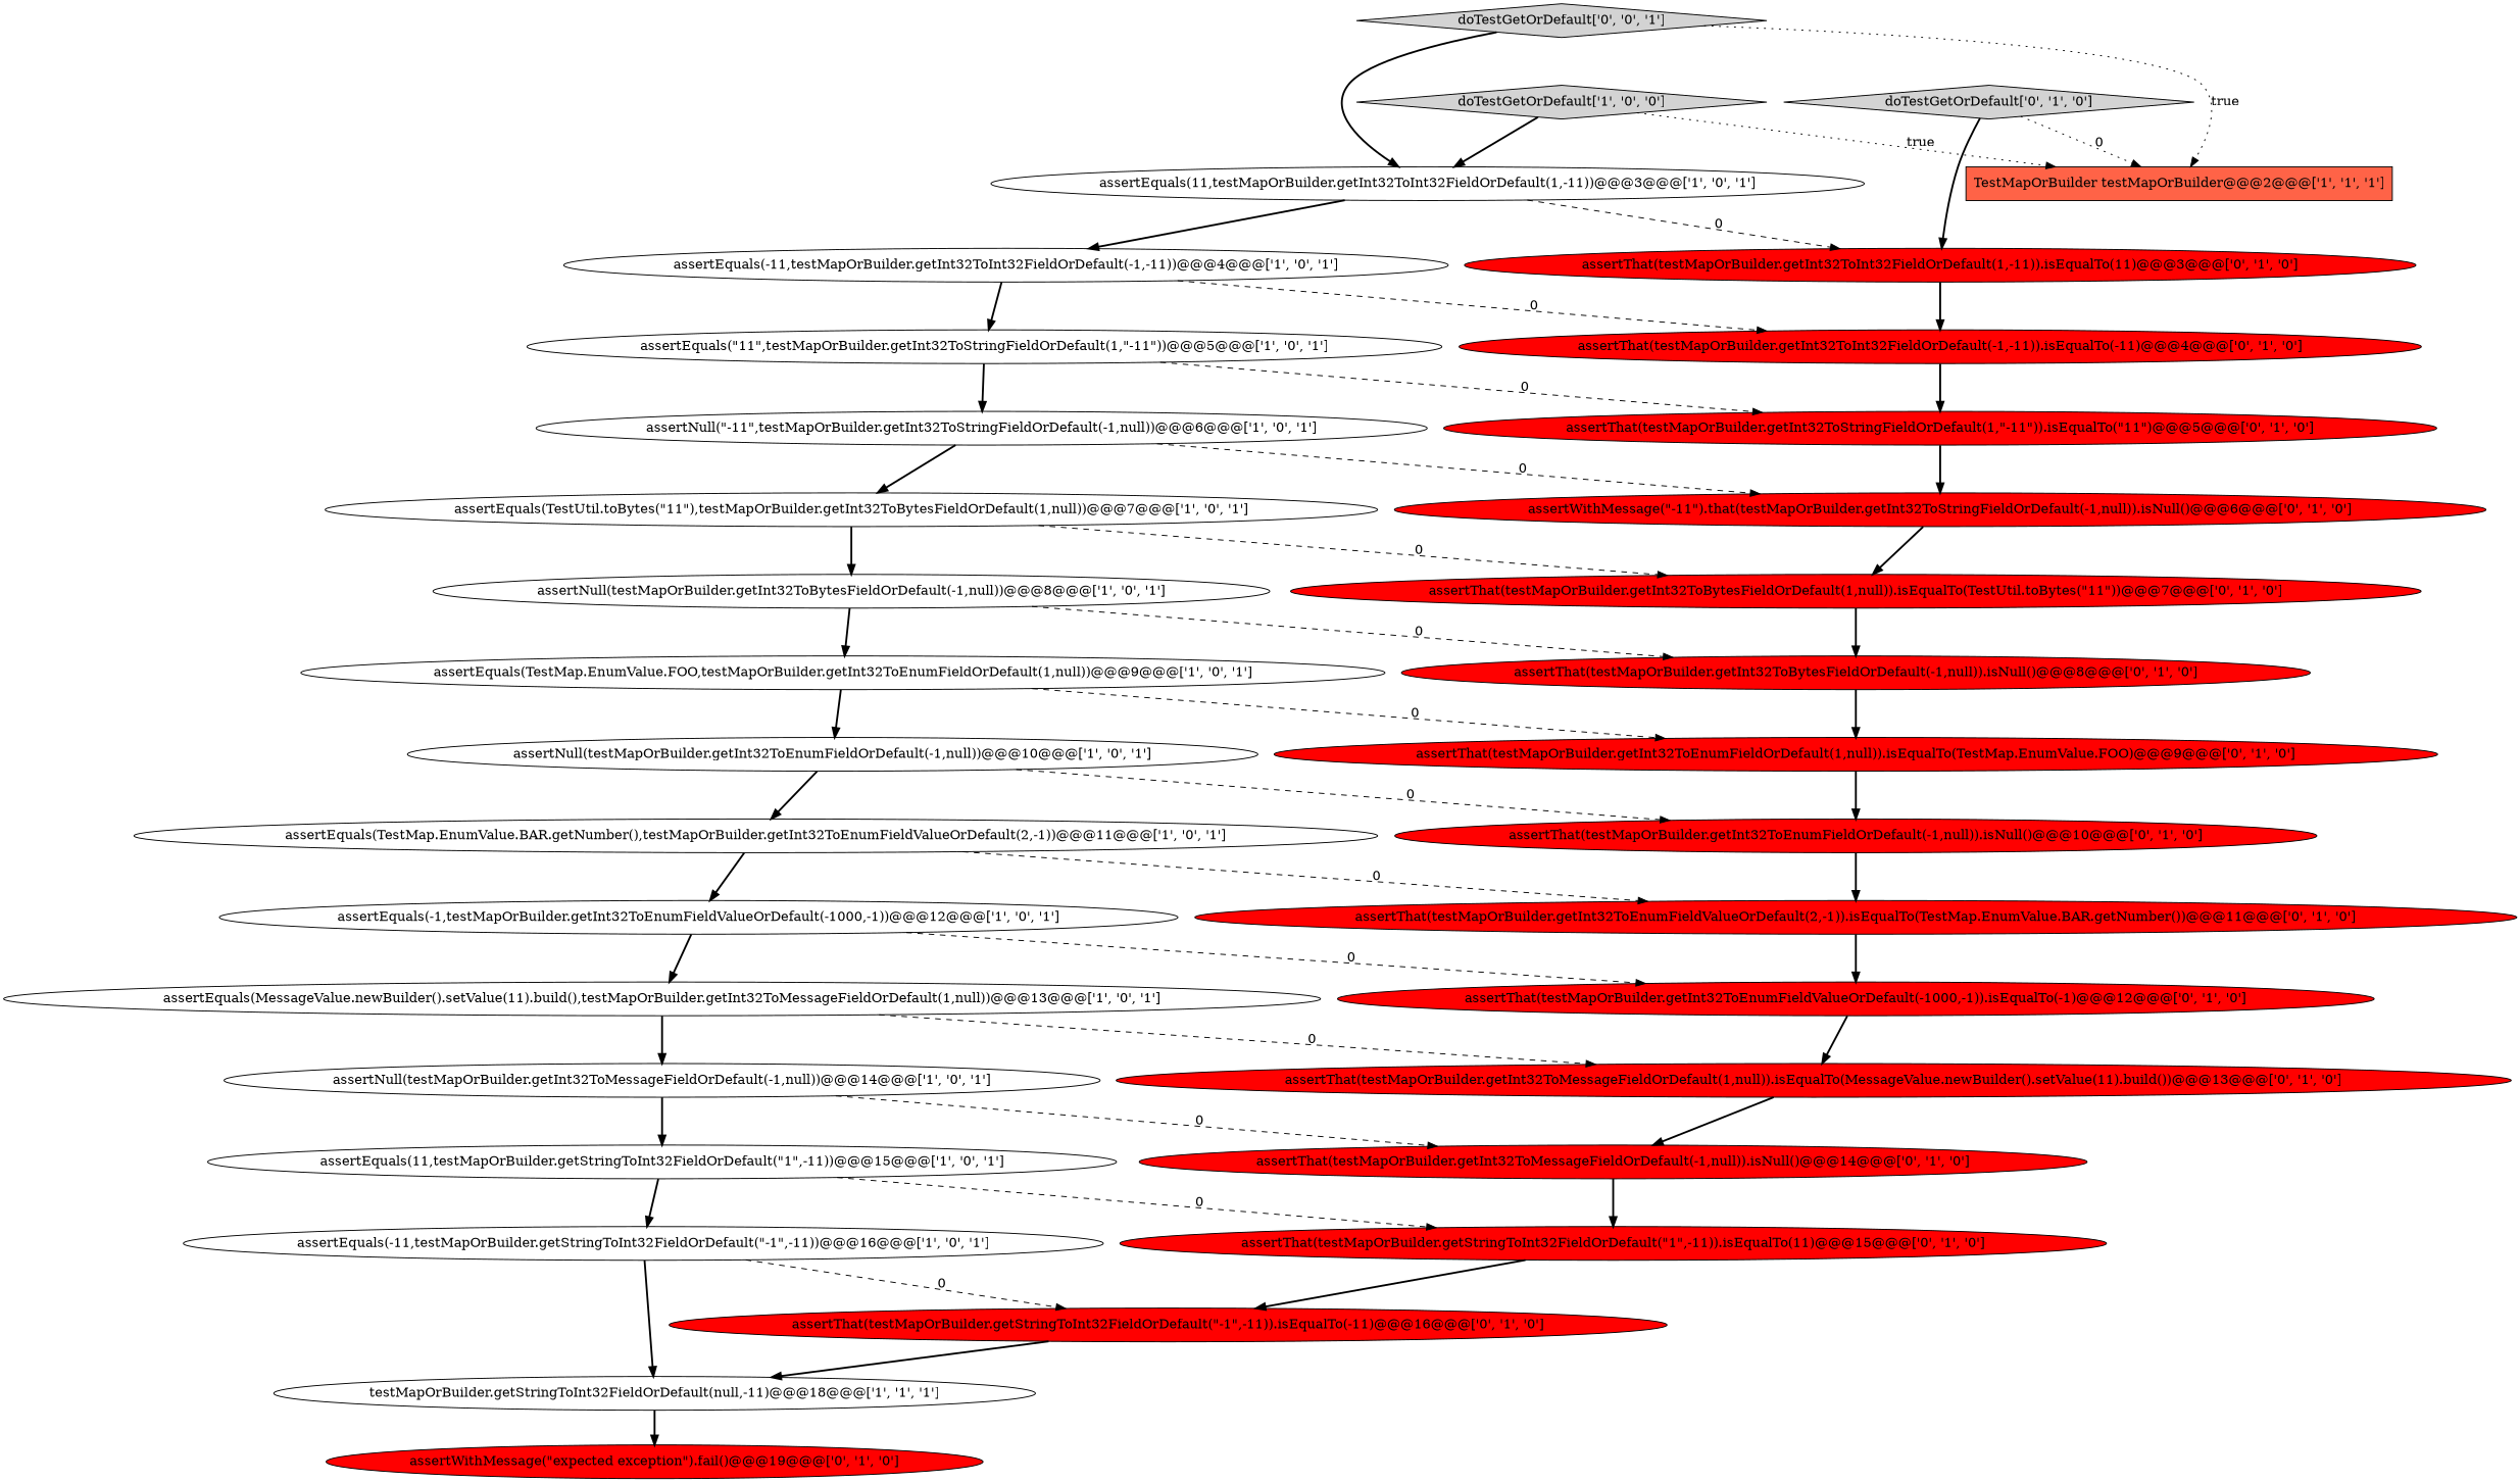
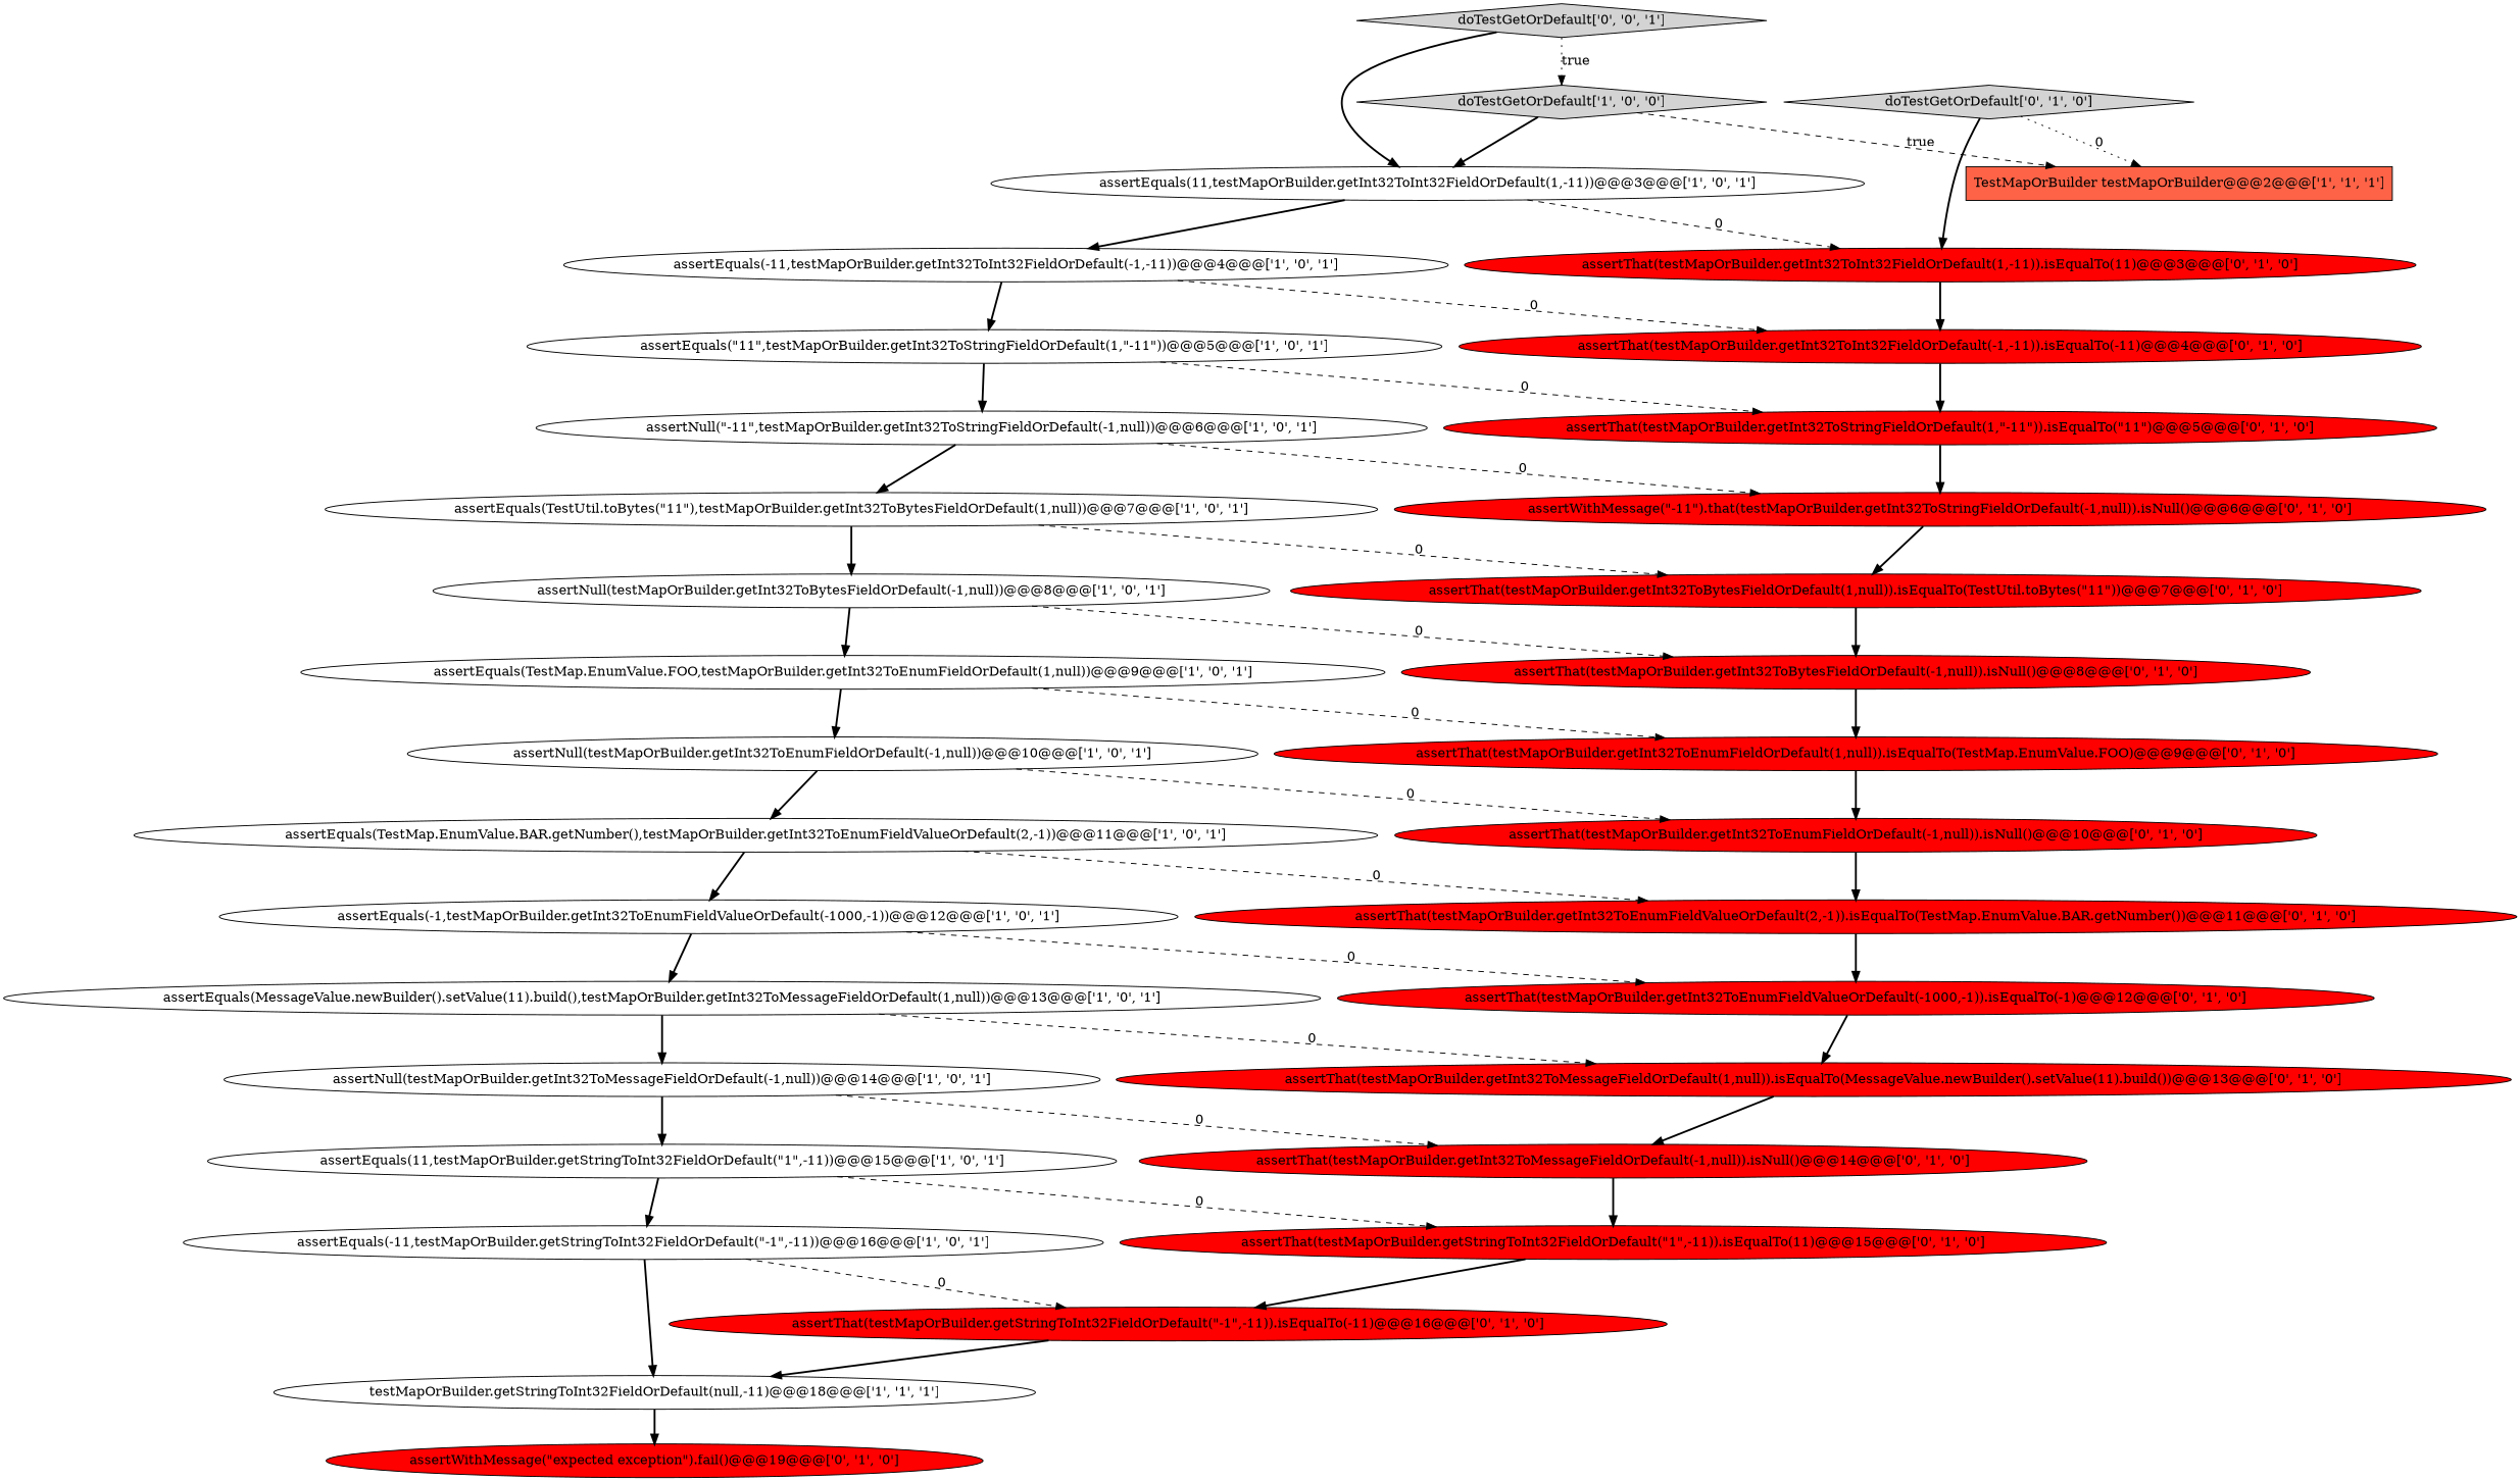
  digraph {
    node [fillcolor=red shape=ellipse style=filled]
    edge [style=bold]
    n1 [label="assertThat(testMapOrBuilder.getInt32ToEnumFieldOrDefault(1,null)).isEqualTo(TestMap.EnumValue.FOO)@@@9@@@['0', '1', '0']"]
    n2 [label="assertThat(testMapOrBuilder.getInt32ToEnumFieldOrDefault(-1,null)).isNull()@@@10@@@['0', '1', '0']"]
    n3 [label="assertThat(testMapOrBuilder.getInt32ToEnumFieldValueOrDefault(2,-1)).isEqualTo(TestMap.EnumValue.BAR.getNumber())@@@11@@@['0', '1', '0']"]
    n4 [fillcolor=white label="assertNull(testMapOrBuilder.getInt32ToMessageFieldOrDefault(-1,null))@@@14@@@['1', '0', '1']"]
    n5 [fillcolor=white label="assertEquals(11,testMapOrBuilder.getStringToInt32FieldOrDefault(\"1\",-11))@@@15@@@['1', '0', '1']"]
    n6 [label="assertThat(testMapOrBuilder.getInt32ToMessageFieldOrDefault(-1,null)).isNull()@@@14@@@['0', '1', '0']"]
    n7 [label="assertThat(testMapOrBuilder.getStringToInt32FieldOrDefault(\"1\",-11)).isEqualTo(11)@@@15@@@['0', '1', '0']"]
    n8 [fillcolor=white label="assertEquals(-11,testMapOrBuilder.getStringToInt32FieldOrDefault(\"-1\",-11))@@@16@@@['1', '0', '1']"]
    n9 [fillcolor=white label="assertNull(testMapOrBuilder.getInt32ToEnumFieldOrDefault(-1,null))@@@10@@@['1', '0', '1']"]
    n10 [fillcolor=white label="assertEquals(TestMap.EnumValue.BAR.getNumber(),testMapOrBuilder.getInt32ToEnumFieldValueOrDefault(2,-1))@@@11@@@['1', '0', '1']"]
    n11 [fillcolor=white label="assertEquals(-1,testMapOrBuilder.getInt32ToEnumFieldValueOrDefault(-1000,-1))@@@12@@@['1', '0', '1']"]
    n12 [label="assertThat(testMapOrBuilder.getStringToInt32FieldOrDefault(\"-1\",-11)).isEqualTo(-11)@@@16@@@['0', '1', '0']"]
    n13 [fillcolor=white label="testMapOrBuilder.getStringToInt32FieldOrDefault(null,-11)@@@18@@@['1', '1', '1']"]
    n14 [label="assertWithMessage(\"expected exception\").fail()@@@19@@@['0', '1', '0']"]
    n15 [label="assertThat(testMapOrBuilder.getInt32ToEnumFieldValueOrDefault(-1000,-1)).isEqualTo(-1)@@@12@@@['0', '1', '0']"]
    n16 [label="assertThat(testMapOrBuilder.getInt32ToMessageFieldOrDefault(1,null)).isEqualTo(MessageValue.newBuilder().setValue(11).build())@@@13@@@['0', '1', '0']"]
    n17 [fillcolor=tomato label="TestMapOrBuilder testMapOrBuilder@@@2@@@['1', '1', '1']" shape=box]
    n18 [label="assertThat(testMapOrBuilder.getInt32ToStringFieldOrDefault(1,\"-11\")).isEqualTo(\"11\")@@@5@@@['0', '1', '0']"]
    n19 [label="assertWithMessage(\"-11\").that(testMapOrBuilder.getInt32ToStringFieldOrDefault(-1,null)).isNull()@@@6@@@['0', '1', '0']"]
    n20 [label="assertThat(testMapOrBuilder.getInt32ToBytesFieldOrDefault(1,null)).isEqualTo(TestUtil.toBytes(\"11\"))@@@7@@@['0', '1', '0']"]
    n21 [fillcolor=white label="assertNull(testMapOrBuilder.getInt32ToBytesFieldOrDefault(-1,null))@@@8@@@['1', '0', '1']"]
    n22 [fillcolor=white label="assertEquals(TestMap.EnumValue.FOO,testMapOrBuilder.getInt32ToEnumFieldOrDefault(1,null))@@@9@@@['1', '0', '1']"]
    n23 [label="assertThat(testMapOrBuilder.getInt32ToBytesFieldOrDefault(-1,null)).isNull()@@@8@@@['0', '1', '0']"]
    n24 [label="assertThat(testMapOrBuilder.getInt32ToInt32FieldOrDefault(-1,-11)).isEqualTo(-11)@@@4@@@['0', '1', '0']"]
    n25 [fillcolor=white label="assertEquals(MessageValue.newBuilder().setValue(11).build(),testMapOrBuilder.getInt32ToMessageFieldOrDefault(1,null))@@@13@@@['1', '0', '1']"]
    n26 [fillcolor=white label="assertNull(\"-11\",testMapOrBuilder.getInt32ToStringFieldOrDefault(-1,null))@@@6@@@['1', '0', '1']"]
    n27 [fillcolor=white label="assertEquals(TestUtil.toBytes(\"11\"),testMapOrBuilder.getInt32ToBytesFieldOrDefault(1,null))@@@7@@@['1', '0', '1']"]
    n28 [fillcolor=lightgray label="doTestGetOrDefault['0', '1', '0']" shape=diamond]
    n29 [label="assertThat(testMapOrBuilder.getInt32ToInt32FieldOrDefault(1,-11)).isEqualTo(11)@@@3@@@['0', '1', '0']"]
    n30 [fillcolor=white label="assertEquals(-11,testMapOrBuilder.getInt32ToInt32FieldOrDefault(-1,-11))@@@4@@@['1', '0', '1']"]
    n31 [fillcolor=white label="assertEquals(\"11\",testMapOrBuilder.getInt32ToStringFieldOrDefault(1,\"-11\"))@@@5@@@['1', '0', '1']"]
    n32 [fillcolor=lightgray label="doTestGetOrDefault['0', '0', '1']" shape=diamond]
    n33 [fillcolor=white label="assertEquals(11,testMapOrBuilder.getInt32ToInt32FieldOrDefault(1,-11))@@@3@@@['1', '0', '1']"]
    n34 [fillcolor=lightgray label="doTestGetOrDefault['1', '0', '0']" shape=diamond]
    n1 -> n2
    n2 -> n3
    n3 -> n15
    n4 -> n5
    n4 -> n6 [label=0 style=dashed]
    n5 -> n7 [label=0 style=dashed]
    n5 -> n8
    n6 -> n7
    n7 -> n12
    n8 -> n12 [label=0 style=dashed]
    n8 -> n13
    n9 -> n2 [label=0 style=dashed]
    n9 -> n10
    n10 -> n3 [label=0 style=dashed]
    n10 -> n11
    n11 -> n15 [label=0 style=dashed]
    n11 -> n25
    n12 -> n13
    n13 -> n14
    n15 -> n16
    n16 -> n6
    n18 -> n19
    n19 -> n20
    n20 -> n23
    n21 -> n22
    n21 -> n23 [label=0 style=dashed]
    n22 -> n1 [label=0 style=dashed]
    n22 -> n9
    n23 -> n1
    n24 -> n18
    n25 -> n4
    n25 -> n16 [label=0 style=dashed]
    n26 -> n19 [label=0 style=dashed]
    n26 -> n27
    n27 -> n20 [label=0 style=dashed]
    n27 -> n21
    n28 -> n17 [label=0 style=dotted]
    n28 -> n29
    n29 -> n24
    n30 -> n24 [label=0 style=dashed]
    n30 -> n31
    n31 -> n18 [label=0 style=dashed]
    n31 -> n26
-   n32 -> n17 [label=true style=dotted]
+   n32 -> n34 [label=true style=dotted]
    n32 -> n33
    n33 -> n29 [label=0 style=dashed]
    n33 -> n30
-   n34 -> n17 [label=true style=dotted]
+   n34 -> n17 [label=true style=dashed]
    n34 -> n33
  }
